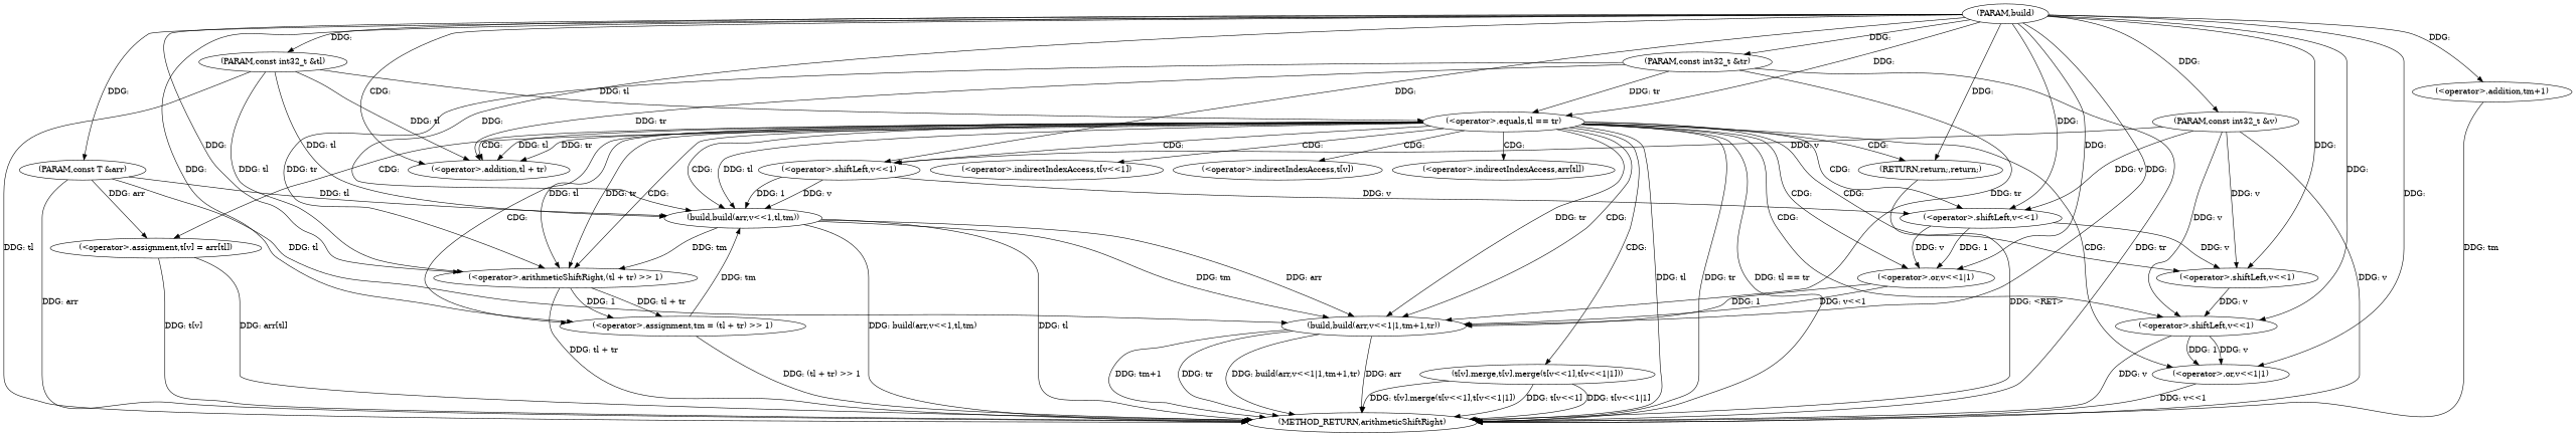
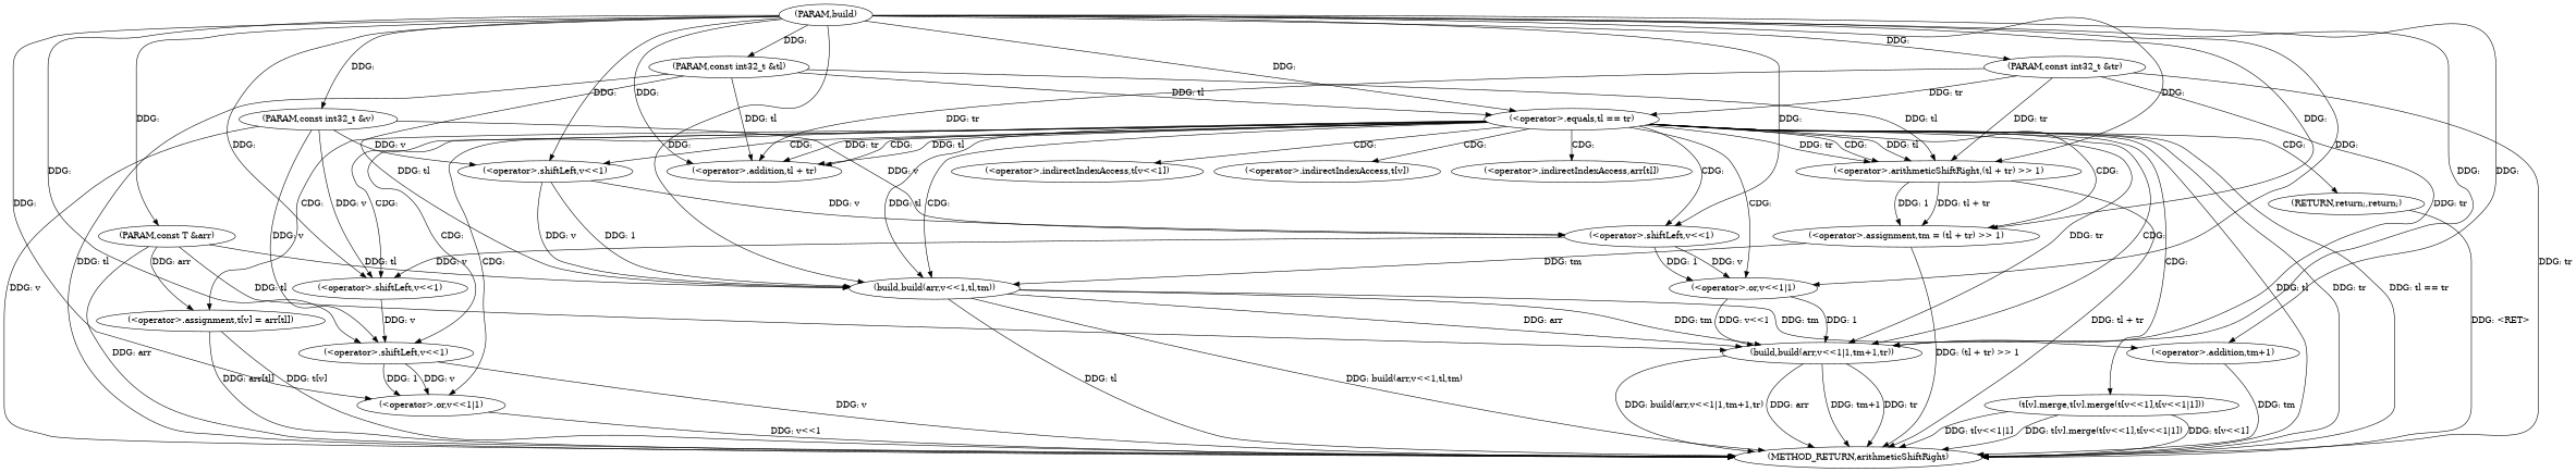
  digraph {
    n1 [label="(PARAM,build)"]
    n2 [label="(PARAM,const T &arr)"]
    n3 [label="(PARAM,const int32_t &v)"]
    n4 [label="(PARAM,const int32_t &tl)"]
    n5 [label="(PARAM,const int32_t &tr)"]
    n6 [label="(<operator>.assignment,tm = (tl + tr) >> 1)"]
    n7 [label="(build,build(arr,v<<1,tl,tm))"]
    n8 [label="(build,build(arr,v<<1|1,tm+1,tr))"]
    n9 [label="(<operator>.equals,tl == tr)"]
    n10 [label="(RETURN,return;,return;)"]
    n11 [label="(<operator>.arithmeticShiftRight,(tl + tr) >> 1)"]
    n12 [label="(<operator>.shiftLeft,v<<1)"]
    n13 [label="(<operator>.or,v<<1|1)"]
    n14 [label="(<operator>.addition,tm+1)"]
    n15 [label="(<operator>.addition,tl + tr)"]
    n16 [label="(<operator>.shiftLeft,v<<1)"]
    n17 [label="(<operator>.shiftLeft,v<<1)"]
    n18 [label="(<operator>.or,v<<1|1)"]
    n19 [label="(<operator>.shiftLeft,v<<1)"]
    n20 [label="(METHOD_RETURN,arithmeticShiftRight)"]
    n21 [label="(<operator>.assignment,t[v] = arr[tl])"]
    n22 [label="(t[v].merge,t[v].merge(t[v<<1],t[v<<1|1]))"]
    n23 [label="(<operator>.indirectIndexAccess,t[v<<1])"]
    n24 [label="(<operator>.indirectIndexAccess,t[v])"]
    n25 [label="(<operator>.indirectIndexAccess,arr[tl])"]
    n1 -> n2 [label="DDG: "]
    n1 -> n3 [label="DDG: "]
    n1 -> n4 [label="DDG: "]
    n1 -> n5 [label="DDG: "]
    n1 -> n6 [label="DDG: "]
    n1 -> n7 [label="DDG: "]
    n1 -> n8 [label="DDG: "]
    n1 -> n9 [label="DDG: "]
-   n1 -> n10 [label="DDG: "]
    n1 -> n11 [label="DDG: "]
    n1 -> n12 [label="DDG: "]
    n1 -> n13 [label="DDG: "]
    n1 -> n14 [label="DDG: "]
-   n1 -> n15 [label="CDG: "]
+   n1 -> n15 [label="DDG: "]
    n1 -> n16 [label="DDG: "]
    n1 -> n17 [label="DDG: "]
    n1 -> n18 [label="DDG: "]
    n1 -> n19 [label="DDG: "]
    n2 -> n7 [label="DDG: tl"]
    n2 -> n8 [label="DDG: tl"]
    n2 -> n20 [label="DDG: arr"]
    n2 -> n21 [label="DDG: arr"]
    n3 -> n12 [label="DDG: v"]
    n3 -> n16 [label="DDG: v"]
    n3 -> n17 [label="DDG: v"]
    n3 -> n19 [label="DDG: v"]
    n3 -> n20 [label="DDG: v"]
    n4 -> n7 [label="DDG: tl"]
    n4 -> n9 [label="DDG: tl"]
    n4 -> n11 [label="DDG: tl"]
    n4 -> n15 [label="DDG: tl"]
    n4 -> n20 [label="DDG: tl"]
    n5 -> n8 [label="DDG: tr"]
    n5 -> n9 [label="DDG: tr"]
    n5 -> n11 [label="DDG: tr"]
    n5 -> n15 [label="DDG: tr"]
    n5 -> n20 [label="DDG: tr"]
    n6 -> n7 [label="DDG: tm"]
    n6 -> n20 [label="DDG: (tl + tr) >> 1"]
    n7 -> n8 [label="DDG: arr"]
    n7 -> n8 [label="DDG: tm"]
-   n7 -> n11 [label="DDG: tm"]
+   n7 -> n14 [label="DDG: tm"]
    n7 -> n20 [label="DDG: tl"]
    n7 -> n20 [label="DDG: build(arr,v<<1,tl,tm)"]
    n8 -> n20 [label="DDG: arr"]
    n8 -> n20 [label="DDG: tm+1"]
    n8 -> n20 [label="DDG: tr"]
    n8 -> n20 [label="DDG: build(arr,v<<1|1,tm+1,tr)"]
    n9 -> n6 [label="CDG: "]
    n9 -> n7 [label="DDG: tl"]
    n9 -> n7 [label="CDG: "]
    n9 -> n8 [label="DDG: tr"]
    n9 -> n8 [label="CDG: "]
    n9 -> n10 [label="CDG: "]
    n9 -> n11 [label="DDG: tl"]
    n9 -> n11 [label="DDG: tr"]
    n9 -> n11 [label="CDG: "]
    n9 -> n12 [label="CDG: "]
    n9 -> n13 [label="CDG: "]
    n9 -> n15 [label="DDG: tl"]
    n9 -> n15 [label="DDG: tr"]
    n9 -> n15 [label="CDG: "]
    n9 -> n16 [label="CDG: "]
    n9 -> n17 [label="CDG: "]
    n9 -> n18 [label="CDG: "]
    n9 -> n19 [label="CDG: "]
    n9 -> n20 [label="DDG: tl"]
    n9 -> n20 [label="DDG: tr"]
    n9 -> n20 [label="DDG: tl == tr"]
    n9 -> n21 [label="CDG: "]
    n9 -> n22 [label="CDG: "]
    n9 -> n23 [label="CDG: "]
    n9 -> n24 [label="CDG: "]
    n9 -> n25 [label="CDG: "]
    n10 -> n20 [label="DDG: <RET>"]
    n11 -> n6 [label="DDG: tl + tr"]
    n11 -> n6 [label="DDG: 1"]
    n11 -> n20 [label="DDG: tl + tr"]
    n12 -> n7 [label="DDG: v"]
    n12 -> n7 [label="DDG: 1"]
    n12 -> n16 [label="DDG: v"]
    n13 -> n8 [label="DDG: 1"]
    n13 -> n8 [label="DDG: v<<1"]
    n14 -> n20 [label="DDG: tm"]
    n16 -> n13 [label="DDG: 1"]
    n16 -> n13 [label="DDG: v"]
    n16 -> n17 [label="DDG: v"]
    n17 -> n19 [label="DDG: v"]
    n18 -> n20 [label="DDG: v<<1"]
    n19 -> n18 [label="DDG: 1"]
    n19 -> n18 [label="DDG: v"]
    n19 -> n20 [label="DDG: v"]
    n21 -> n20 [label="DDG: t[v]"]
    n21 -> n20 [label="DDG: arr[tl]"]
    n22 -> n20 [label="DDG: t[v<<1]"]
    n22 -> n20 [label="DDG: t[v<<1|1]"]
    n22 -> n20 [label="DDG: t[v].merge(t[v<<1],t[v<<1|1])"]
  }
